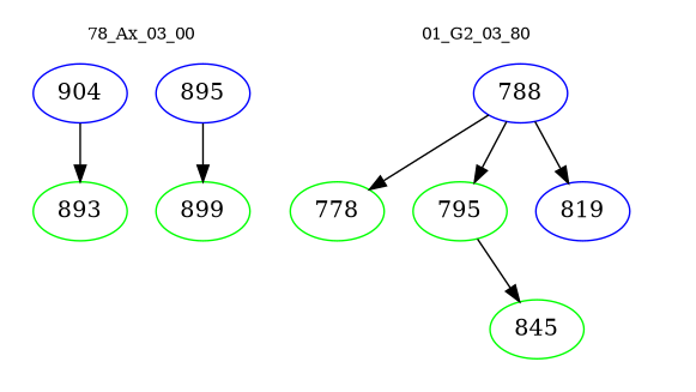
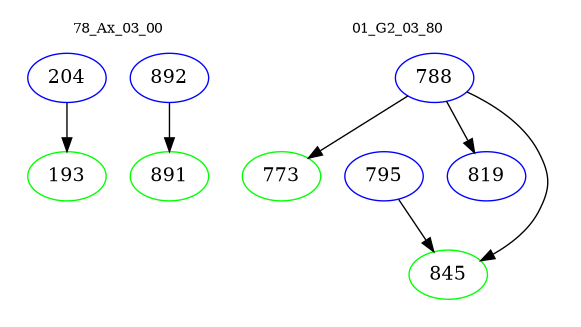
  digraph {
    node [color=blue]
    edge [color=black]
-   n1 [label=895]
-   n2 [label=904]
-   n3 [color=green label=899]
-   n4 [color=green label=893]
+   n1 [label=892]
+   n2 [label=204]
+   n3 [color=green label=891]
+   n4 [color=green label=193]
    n5 [label=788]
-   n6 [color=green label=778]
-   n7 [color=green label=795]
+   n6 [color=green label=773]
+   n7 [label=795]
    n8 [label=819]
    n9 [color=green label=845]
    subgraph cluster_1 {
      color=white
      fontsize=10
      label="78_Ax_03_00"
      n1
      n2
      n3
      n4
    }
    subgraph cluster_2 {
      color=white
      fontsize=10
      label="01_G2_03_80"
      n5
      n6
      n7
      n8
      n9
    }
    n1 -> n3
    n2 -> n4
    n5 -> n6
-   n5 -> n7
+   n5 -> n9
    n5 -> n8
    n7 -> n9
  }
